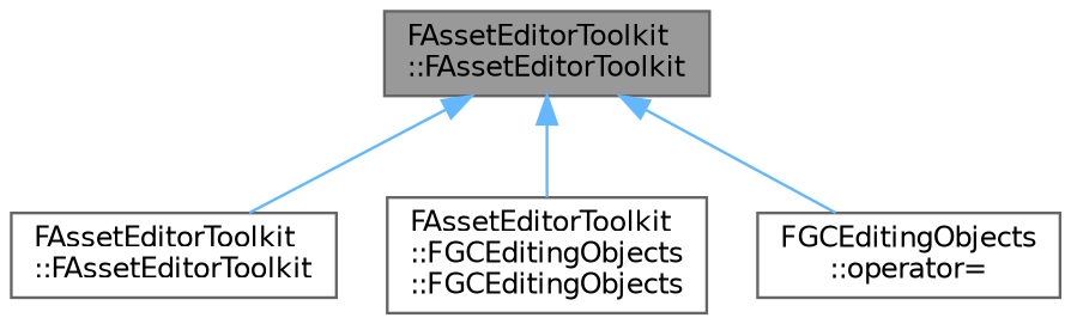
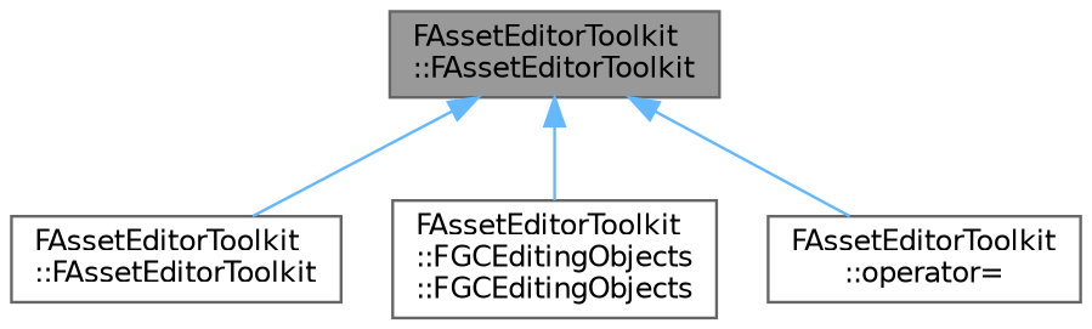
  digraph {
    rankdir=TB
    node [color=grey40 fillcolor=white fontname=Helvetica fontsize=10 shape=box style=filled]
    edge [color=steelblue1 dir=back fontname=Helvetica fontsize=10 labelfontname=Helvetica labelfontsize=10 style=solid]
    n1 [color=gray40 fillcolor=grey60 fontcolor=black height=0.2 label="FAssetEditorToolkit\l::FAssetEditorToolkit" width=0.4]
    n2 [height=0.2 label="FAssetEditorToolkit\l::FAssetEditorToolkit" width=0.4]
    n3 [height=0.2 label="FAssetEditorToolkit\l::FGCEditingObjects\l::FGCEditingObjects" width=0.4]
-   n4 [height=0.2 label="FGCEditingObjects\l::operator=" width=0.4]
+   n4 [height=0.2 label="FAssetEditorToolkit\l::operator=" width=0.4]
    n1 -> n2
    n1 -> n3
    n1 -> n4
  }
